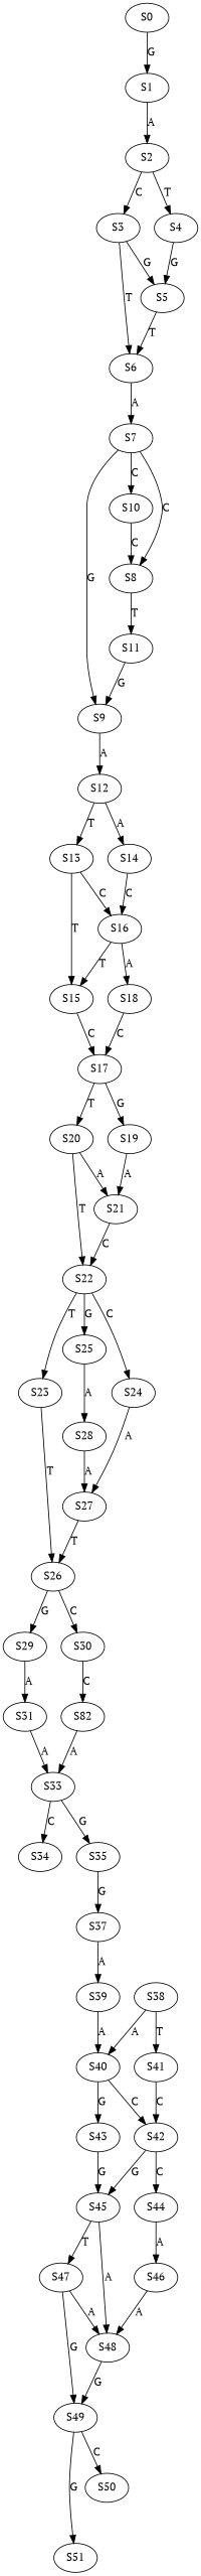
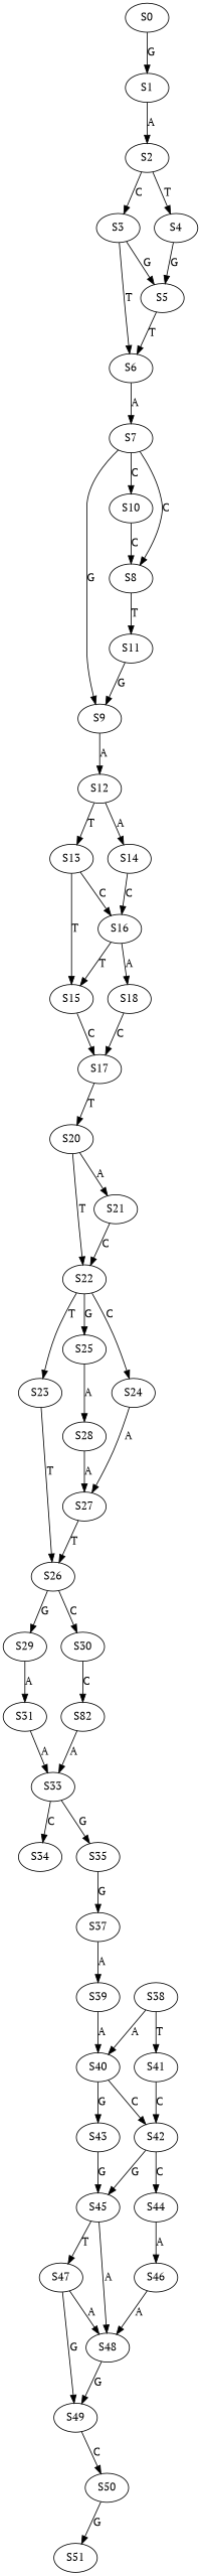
  strict digraph {
    fontname="PT Serif"
    node [fontname="PT Serif"]
    edge [fontname="PT Serif"]
    S0
    S1
    S2
    S3
    S4
    S5
    S6
    S7
    S8
    S9
    S10
    S11
    S12
    S13
    S14
    S15
    S16
    S17
    S18
-   S19
    S20
    S21
    S22
    S23
    S24
    S25
    S26
    S27
    S28
    S29
    S30
    S31
    n33 [label=S82]
    S33
    S34
    S35
    S37
    S39
    S38
    S40
    S41
    S42
    S43
    S44
    S45
    S46
    S47
    S48
    S49
    S50
    S51
    S0 -> S1 [label=G]
    S1 -> S2 [label=A]
    S2 -> S3 [label=C]
    S2 -> S4 [label=T]
    S3 -> S5 [label=G]
    S3 -> S6 [label=T]
    S4 -> S5 [label=G]
    S5 -> S6 [label=T]
    S6 -> S7 [label=A]
    S7 -> S8 [label=C]
    S7 -> S9 [label=G]
    S7 -> S10 [label=C]
    S8 -> S11 [label=T]
    S9 -> S12 [label=A]
    S10 -> S8 [label=C]
    S11 -> S9 [label=G]
    S12 -> S13 [label=T]
    S12 -> S14 [label=A]
    S13 -> S15 [label=T]
    S13 -> S16 [label=C]
    S14 -> S16 [label=C]
    S15 -> S17 [label=C]
    S16 -> S15 [label=T]
    S16 -> S18 [label=A]
-   S17 -> S19 [label=G]
    S17 -> S20 [label=T]
    S18 -> S17 [label=C]
-   S19 -> S21 [label=A]
    S20 -> S21 [label=A]
    S20 -> S22 [label=T]
    S21 -> S22 [label=C]
    S22 -> S23 [label=T]
    S22 -> S24 [label=C]
    S22 -> S25 [label=G]
    S23 -> S26 [label=T]
    S24 -> S27 [label=A]
    S25 -> S28 [label=A]
    S26 -> S29 [label=G]
    S26 -> S30 [label=C]
    S27 -> S26 [label=T]
    S28 -> S27 [label=A]
    S29 -> S31 [label=A]
    S30 -> n33 [label=C]
    S31 -> S33 [label=A]
    n33 -> S33 [label=A]
    S33 -> S34 [label=C]
    S33 -> S35 [label=G]
    S35 -> S37 [label=G]
    S37 -> S39 [label=A]
    S39 -> S40 [label=A]
    S38 -> S40 [label=A]
    S38 -> S41 [label=T]
    S40 -> S42 [label=C]
    S40 -> S43 [label=G]
    S41 -> S42 [label=C]
    S42 -> S44 [label=C]
    S42 -> S45 [label=G]
    S43 -> S45 [label=G]
    S44 -> S46 [label=A]
    S45 -> S47 [label=T]
    S45 -> S48 [label=A]
    S46 -> S48 [label=A]
    S47 -> S48 [label=A]
    S47 -> S49 [label=G]
    S48 -> S49 [label=G]
    S49 -> S50 [label=C]
-   S49 -> S51 [label=G]
+   S50 -> S51 [label=G]
  }
